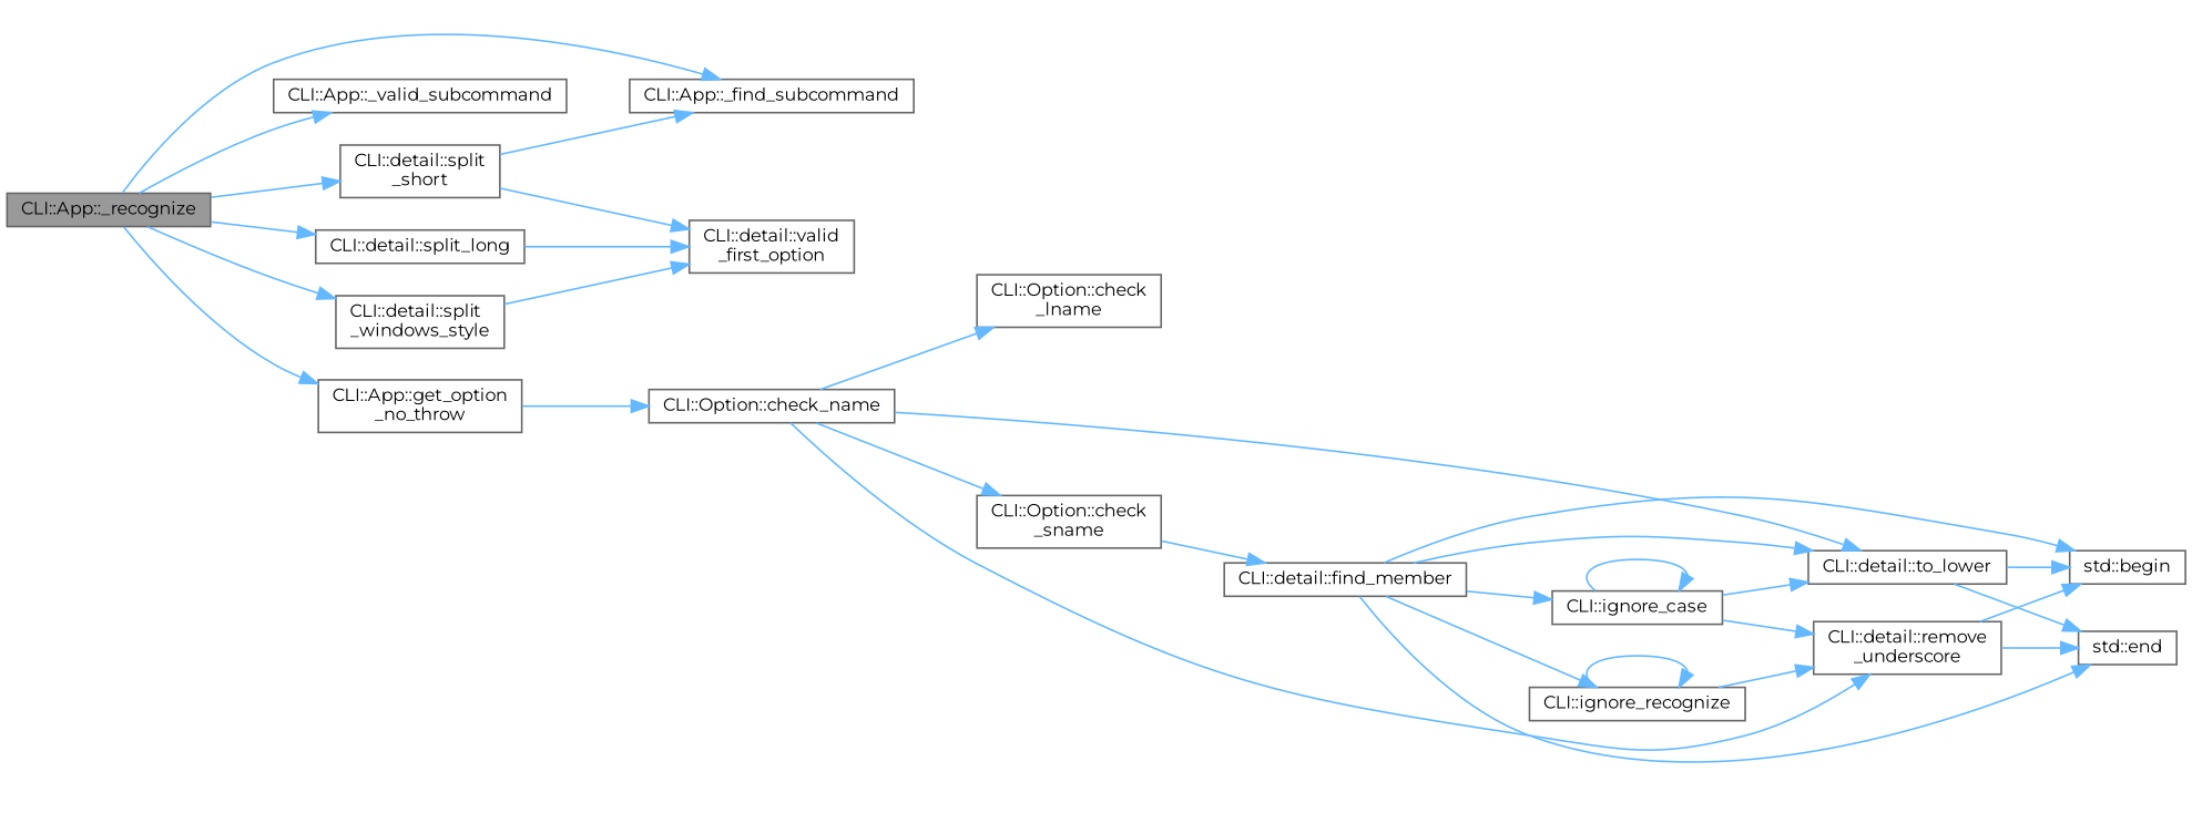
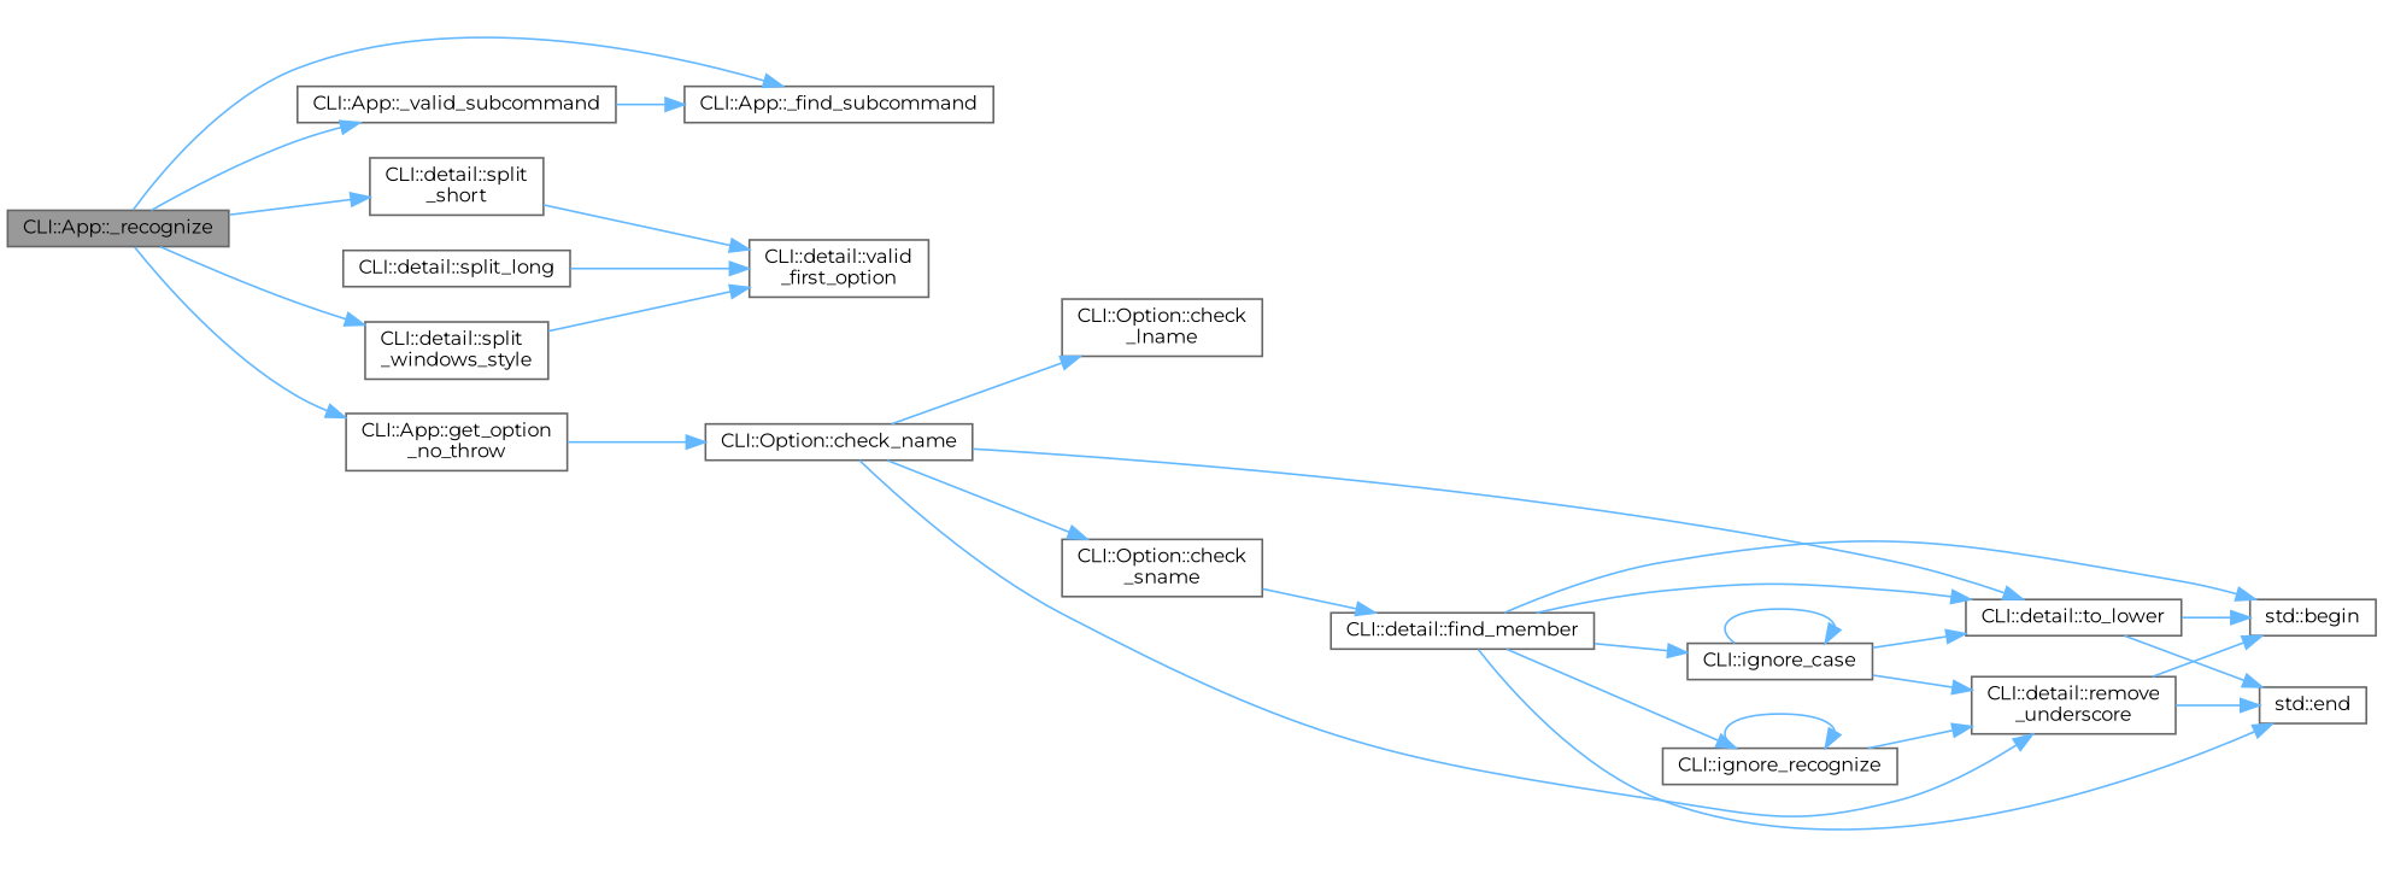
  digraph {
    fontname=Montserrat
    rankdir=LR
    node [color=grey40 fillcolor=white fontname=Montserrat fontsize=10 shape=box style=filled]
    edge [color=steelblue1 fontname=Montserrat fontsize=10 labelfontname=Helvetica labelfontsize=10 style=solid]
    n1 [color=gray40 fillcolor=grey60 fontcolor=black height=0.2 label="CLI::App::_recognize" width=0.4]
    n2 [height=0.2 label="CLI::App::_find_subcommand" width=0.4]
    n3 [height=0.2 label="CLI::App::_valid_subcommand" width=0.4]
    n4 [height=0.2 label="CLI::App::get_option\l_no_throw" width=0.4]
    n5 [height=0.2 label="CLI::detail::split_long" width=0.4]
    n6 [height=0.2 label="CLI::detail::split\l_short" width=0.4]
    n7 [height=0.2 label="CLI::detail::split\l_windows_style" width=0.4]
    n8 [height=0.2 label="CLI::Option::check_name" width=0.4]
    n9 [height=0.2 label="CLI::detail::valid\l_first_option" width=0.4]
    n10 [height=0.2 label="CLI::Option::check\l_lname" width=0.4]
    n11 [height=0.2 label="CLI::detail::to_lower" width=0.4]
    n12 [height=0.2 label="CLI::detail::remove\l_underscore" width=0.4]
    n13 [height=0.2 label="CLI::Option::check\l_sname" width=0.4]
    n14 [height=0.2 label="std::begin" width=0.4]
    n15 [height=0.2 label="std::end" width=0.4]
    n16 [height=0.2 label="CLI::detail::find_member" width=0.4]
    n17 [height=0.2 label="CLI::ignore_case" width=0.4]
    n18 [height=0.2 label="CLI::ignore_recognize" width=0.4]
    n1 -> n2
    n1 -> n3
    n1 -> n4
-   n1 -> n5
    n1 -> n6
    n1 -> n7
-   n6 -> n2
+   n3 -> n2
    n4 -> n8
    n5 -> n9
    n6 -> n9
    n7 -> n9
    n8 -> n10
    n8 -> n11
    n8 -> n12
    n8 -> n13
    n11 -> n14
    n11 -> n15
    n12 -> n14
    n12 -> n15
    n13 -> n16
    n16 -> n11
    n16 -> n14
    n16 -> n15
    n16 -> n17
    n16 -> n18
    n17 -> n11
    n17 -> n12
    n17 -> n17
    n18 -> n12
    n18 -> n18
  }
